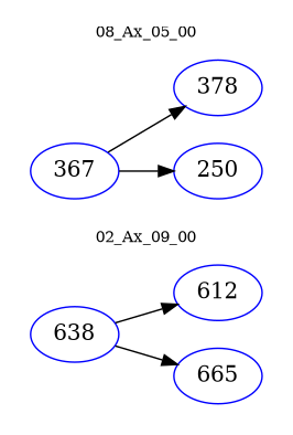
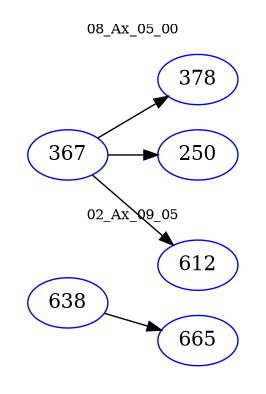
  digraph {
    rankdir=LR
    node [color=blue]
    edge [color=black]
    n1 [label=367]
    n2 [label=250]
    n3 [label=378]
    n4 [label=638]
    n5 [label=612]
    n6 [label=665]
    subgraph cluster_1 {
      color=white
      fontsize=10
      label="08_Ax_05_00"
      n1
      n2
      n3
    }
    subgraph cluster_2 {
      color=white
      fontsize=10
-     label="02_Ax_09_00"
+     label="02_Ax_09_05"
      n4
      n5
      n6
    }
    n1 -> n2
    n1 -> n3
-   n4 -> n5
+   n1 -> n5
    n4 -> n6
  }
